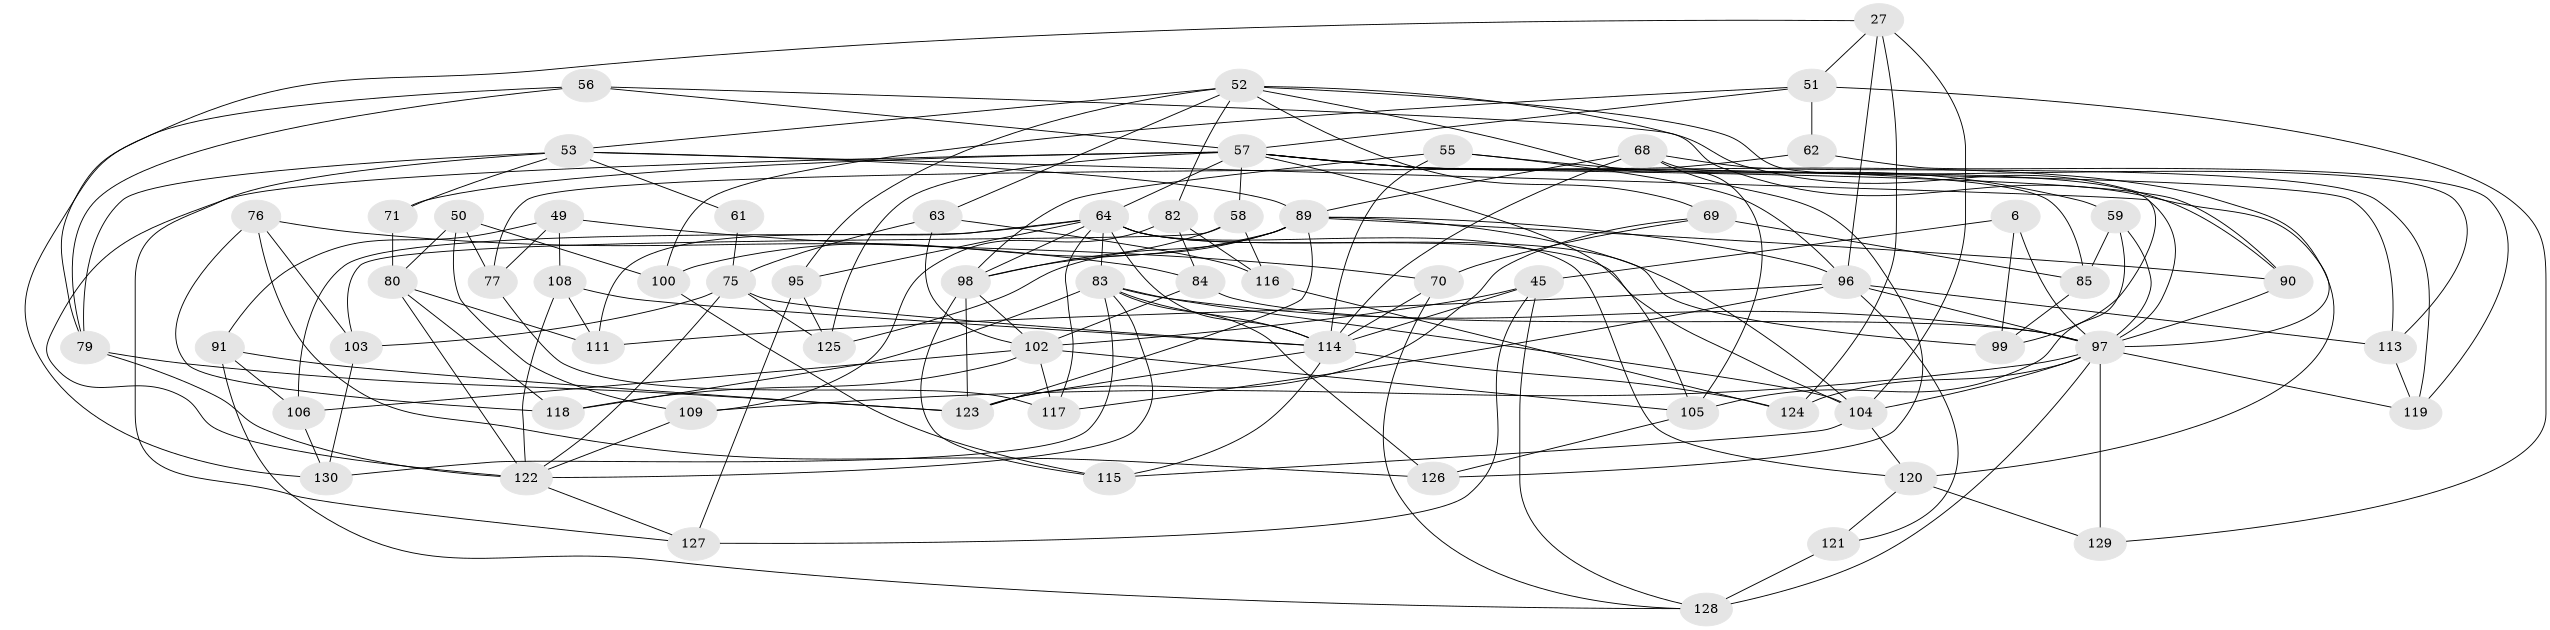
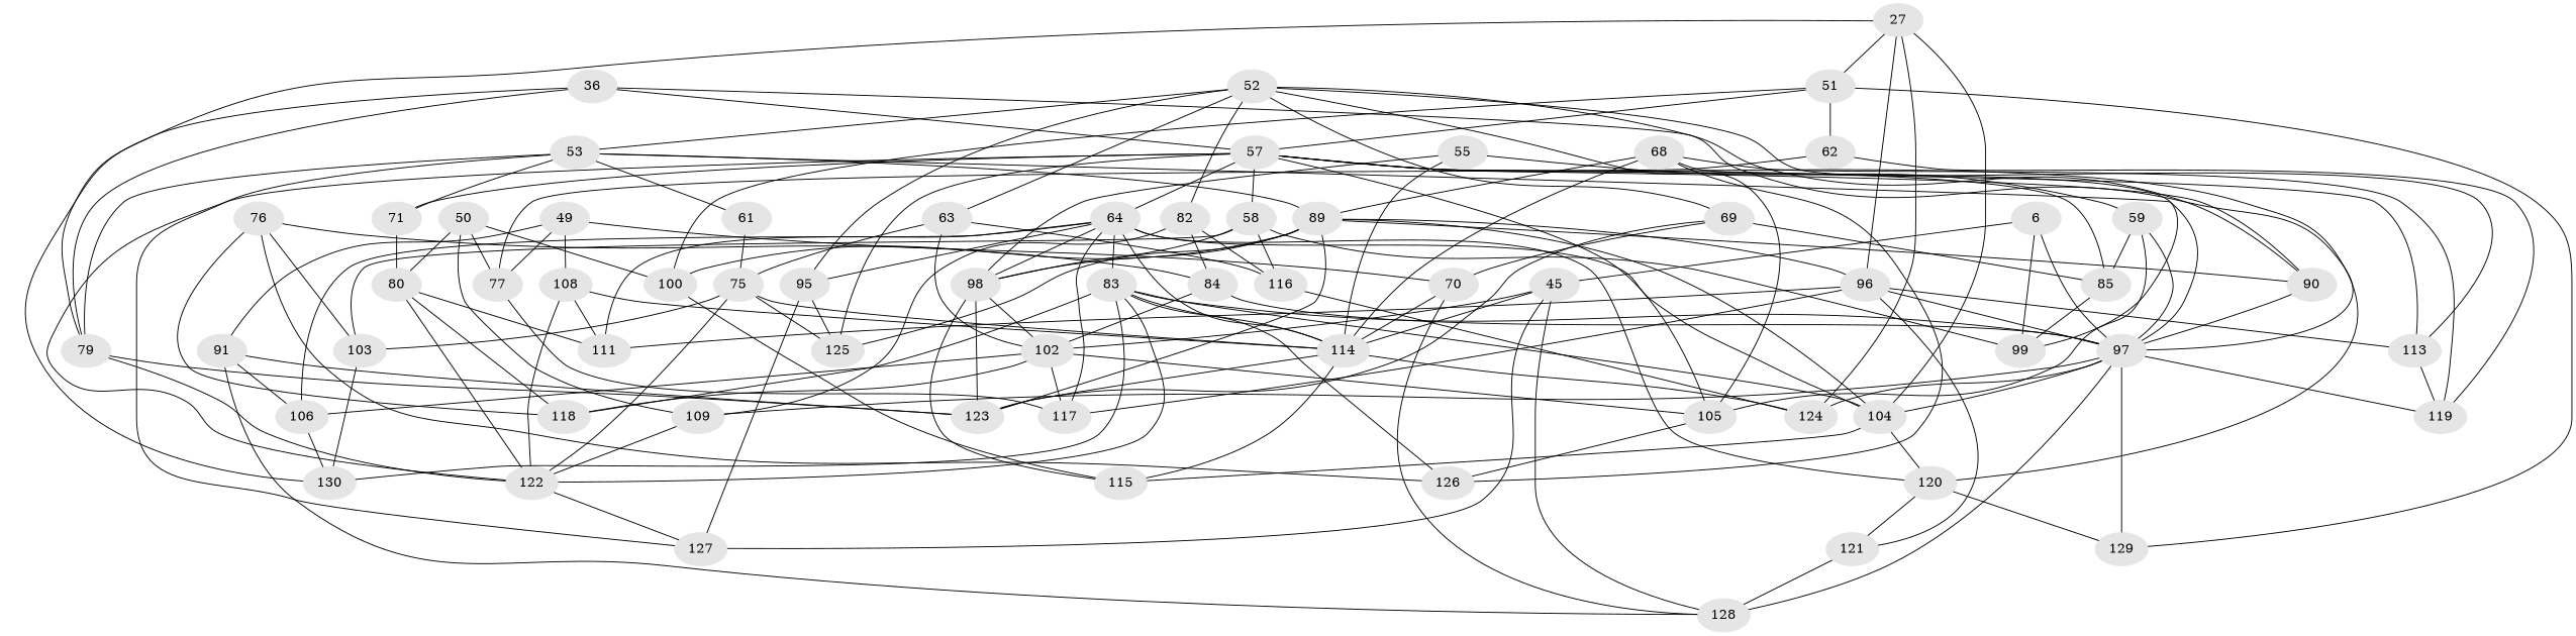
  graph {
    node [color=gray90 style=filled]
    45 [super="+5"]
    102 [super="+43+92"]
    114 [super="+1+28+48+78"]
    127
    128 [super="+24"]
    6
    97 [super="+16+67+86"]
    99
    104 [super="+38+87"]
    124 [super="+93"]
    109 [super="+74"]
    129
    119
    27 [super="+15"]
    51 [super="+35"]
    79 [super="+47+23"]
    96 [super="+18+65"]
    100
    57 [super="+12+44+25+41"]
    62
    122 [super="+107"]
    123 [super="+110"]
    113
    111
    117 [super="+94"]
    121
    120 [super="+2"]
    115 [super="+112"]
    105 [super="+101"]
    106
    118
    49
    70
    77
    91
    108
    50
    80 [super="+42"]
    90
    71
    58
    64 [super="+14+30+34"]
    85
    125
    52 [super="+20+37"]
    53 [super="+10"]
    63
    69
    82
    95
    61
    89 [super="+11+21"]
    116
    75 [super="+73"]
    84
    126
    98 [super="+7+29+54"]
    55
    59
-   56
+   56 [label=36]
    130
    103
    83 [super="+8+19+22"]
    68 [super="+66"]
    76
    45 -- 102
    45 -- 114
    45 -- 127
    45 -- 128
    102 -- 117 [weight=2]
    102 -- 105
    102 -- 106
    102 -- 118
    114 -- 124
    114 -- 123 [weight=2]
    114 -- 115
    6 -- 45 [weight=2]
    6 -- 97
    6 -- 99
    97 -- 128
    97 -- 104 [weight=2]
    97 -- 124 [weight=2]
    97 -- 109 [weight=2]
    97 -- 129
    97 -- 119
    104 -- 120
    104 -- 115 [weight=2]
    109 -- 122 [weight=2]
    27 -- 104
    27 -- 124 [weight=2]
    27 -- 51
    27 -- 79
    27 -- 96
    51 -- 129
    51 -- 100
    51 -- 57
    51 -- 62 [weight=2]
    79 -- 122 [weight=3]
    79 -- 123
    96 -- 97
    96 -- 113
    96 -- 111
    96 -- 117
    96 -- 121
    100 -- 115
    57 -- 122
    57 -- 113
    57 -- 120
    57 -- 105 [weight=2]
    57 -- 90
    57 -- 71
    57 -- 58
    57 -- 64 [weight=2]
    57 -- 85
    57 -- 125
    62 -- 119
    62 -- 77
    122 -- 127
    113 -- 119
    121 -- 128 [weight=2]
    120 -- 129 [weight=2]
    120 -- 121
    105 -- 126
    106 -- 130
    49 -- 70
    49 -- 77
    49 -- 91
    49 -- 108
    70 -- 114
    70 -- 128
    77 -- 117
    91 -- 128
    91 -- 123
    91 -- 106
    108 -- 114
    108 -- 122
    108 -- 111
    50 -- 109
    50 -- 100
    50 -- 77
    50 -- 80
    80 -- 122
    80 -- 111
    80 -- 118
    90 -- 97
    71 -- 80 [weight=2]
    58 -- 116
    58 -- 98
    58 -- 103
    64 -- 114 [weight=2]
-   64 -- 99
+   58 -- 99
    64 -- 104
    64 -- 111
    64 -- 117 [weight=2]
    64 -- 120
    64 -- 106
    64 -- 95
    64 -- 98
    64 -- 83
    85 -- 99
    52 -- 113
    52 -- 105
    52 -- 90
    52 -- 53
    52 -- 63
    52 -- 69
    52 -- 82
    52 -- 95
    53 -- 127
    53 -- 97
    53 -- 79 [weight=2]
    53 -- 71
    53 -- 61
    53 -- 89
    63 -- 102
    63 -- 116
    63 -- 75
    69 -- 123
    69 -- 70
    69 -- 85
    82 -- 109
    82 -- 116
    82 -- 84
    95 -- 127
    95 -- 125
    61 -- 75
    89 -- 104
    89 -- 96
    89 -- 100
    89 -- 123
    89 -- 90
    89 -- 125
    89 -- 98
    116 -- 124
    75 -- 114
    75 -- 122 [weight=2]
    75 -- 125
    75 -- 103
    84 -- 102
    84 -- 97
    98 -- 102 [weight=2]
    98 -- 123 [weight=2]
    98 -- 115 [weight=2]
    55 -- 114
-   55 -- 96
    55 -- 98
    55 -- 59
    59 -- 97
    59 -- 105
    59 -- 85
    56 -- 97
    56 -- 79
    56 -- 57
    56 -- 130
    103 -- 130
    83 -- 114
    83 -- 97 [weight=2]
    83 -- 104 [weight=2]
    83 -- 122
    83 -- 118
    83 -- 126
    83 -- 130
    68 -- 114 [weight=2]
    68 -- 99
    68 -- 119
    68 -- 89
    68 -- 126
    76 -- 118
    76 -- 84
    76 -- 126
    76 -- 103
  }
